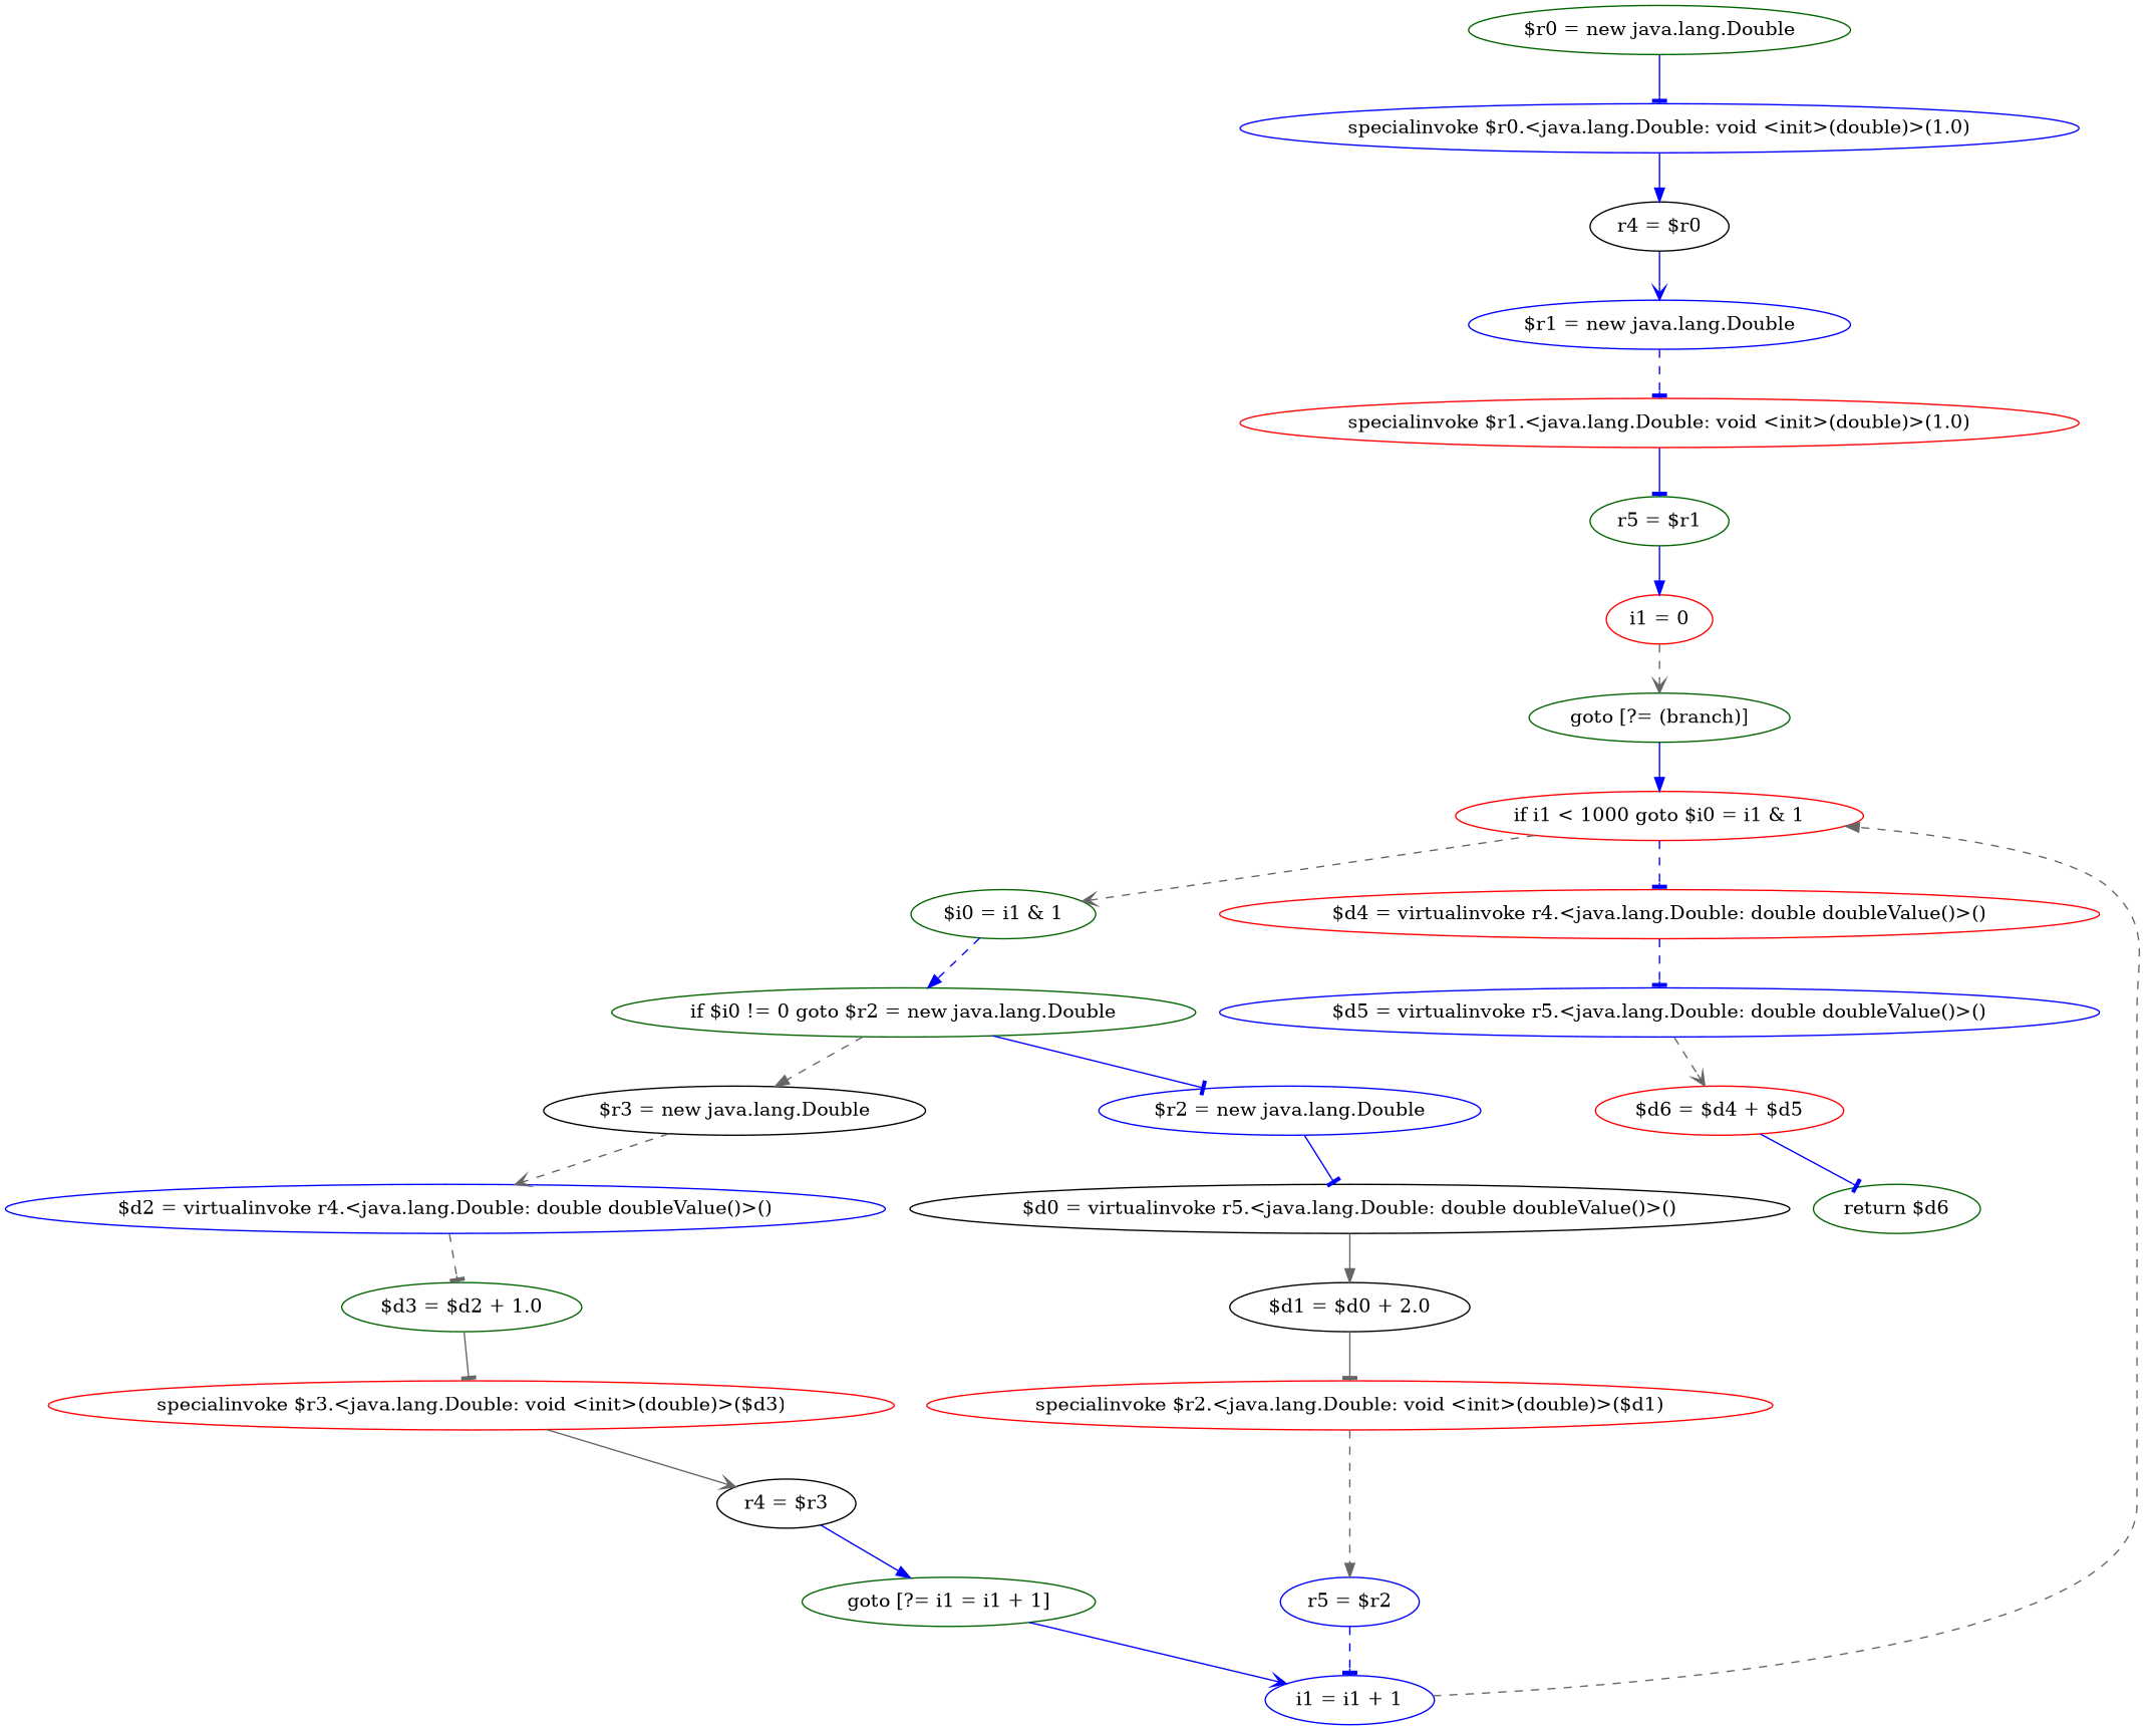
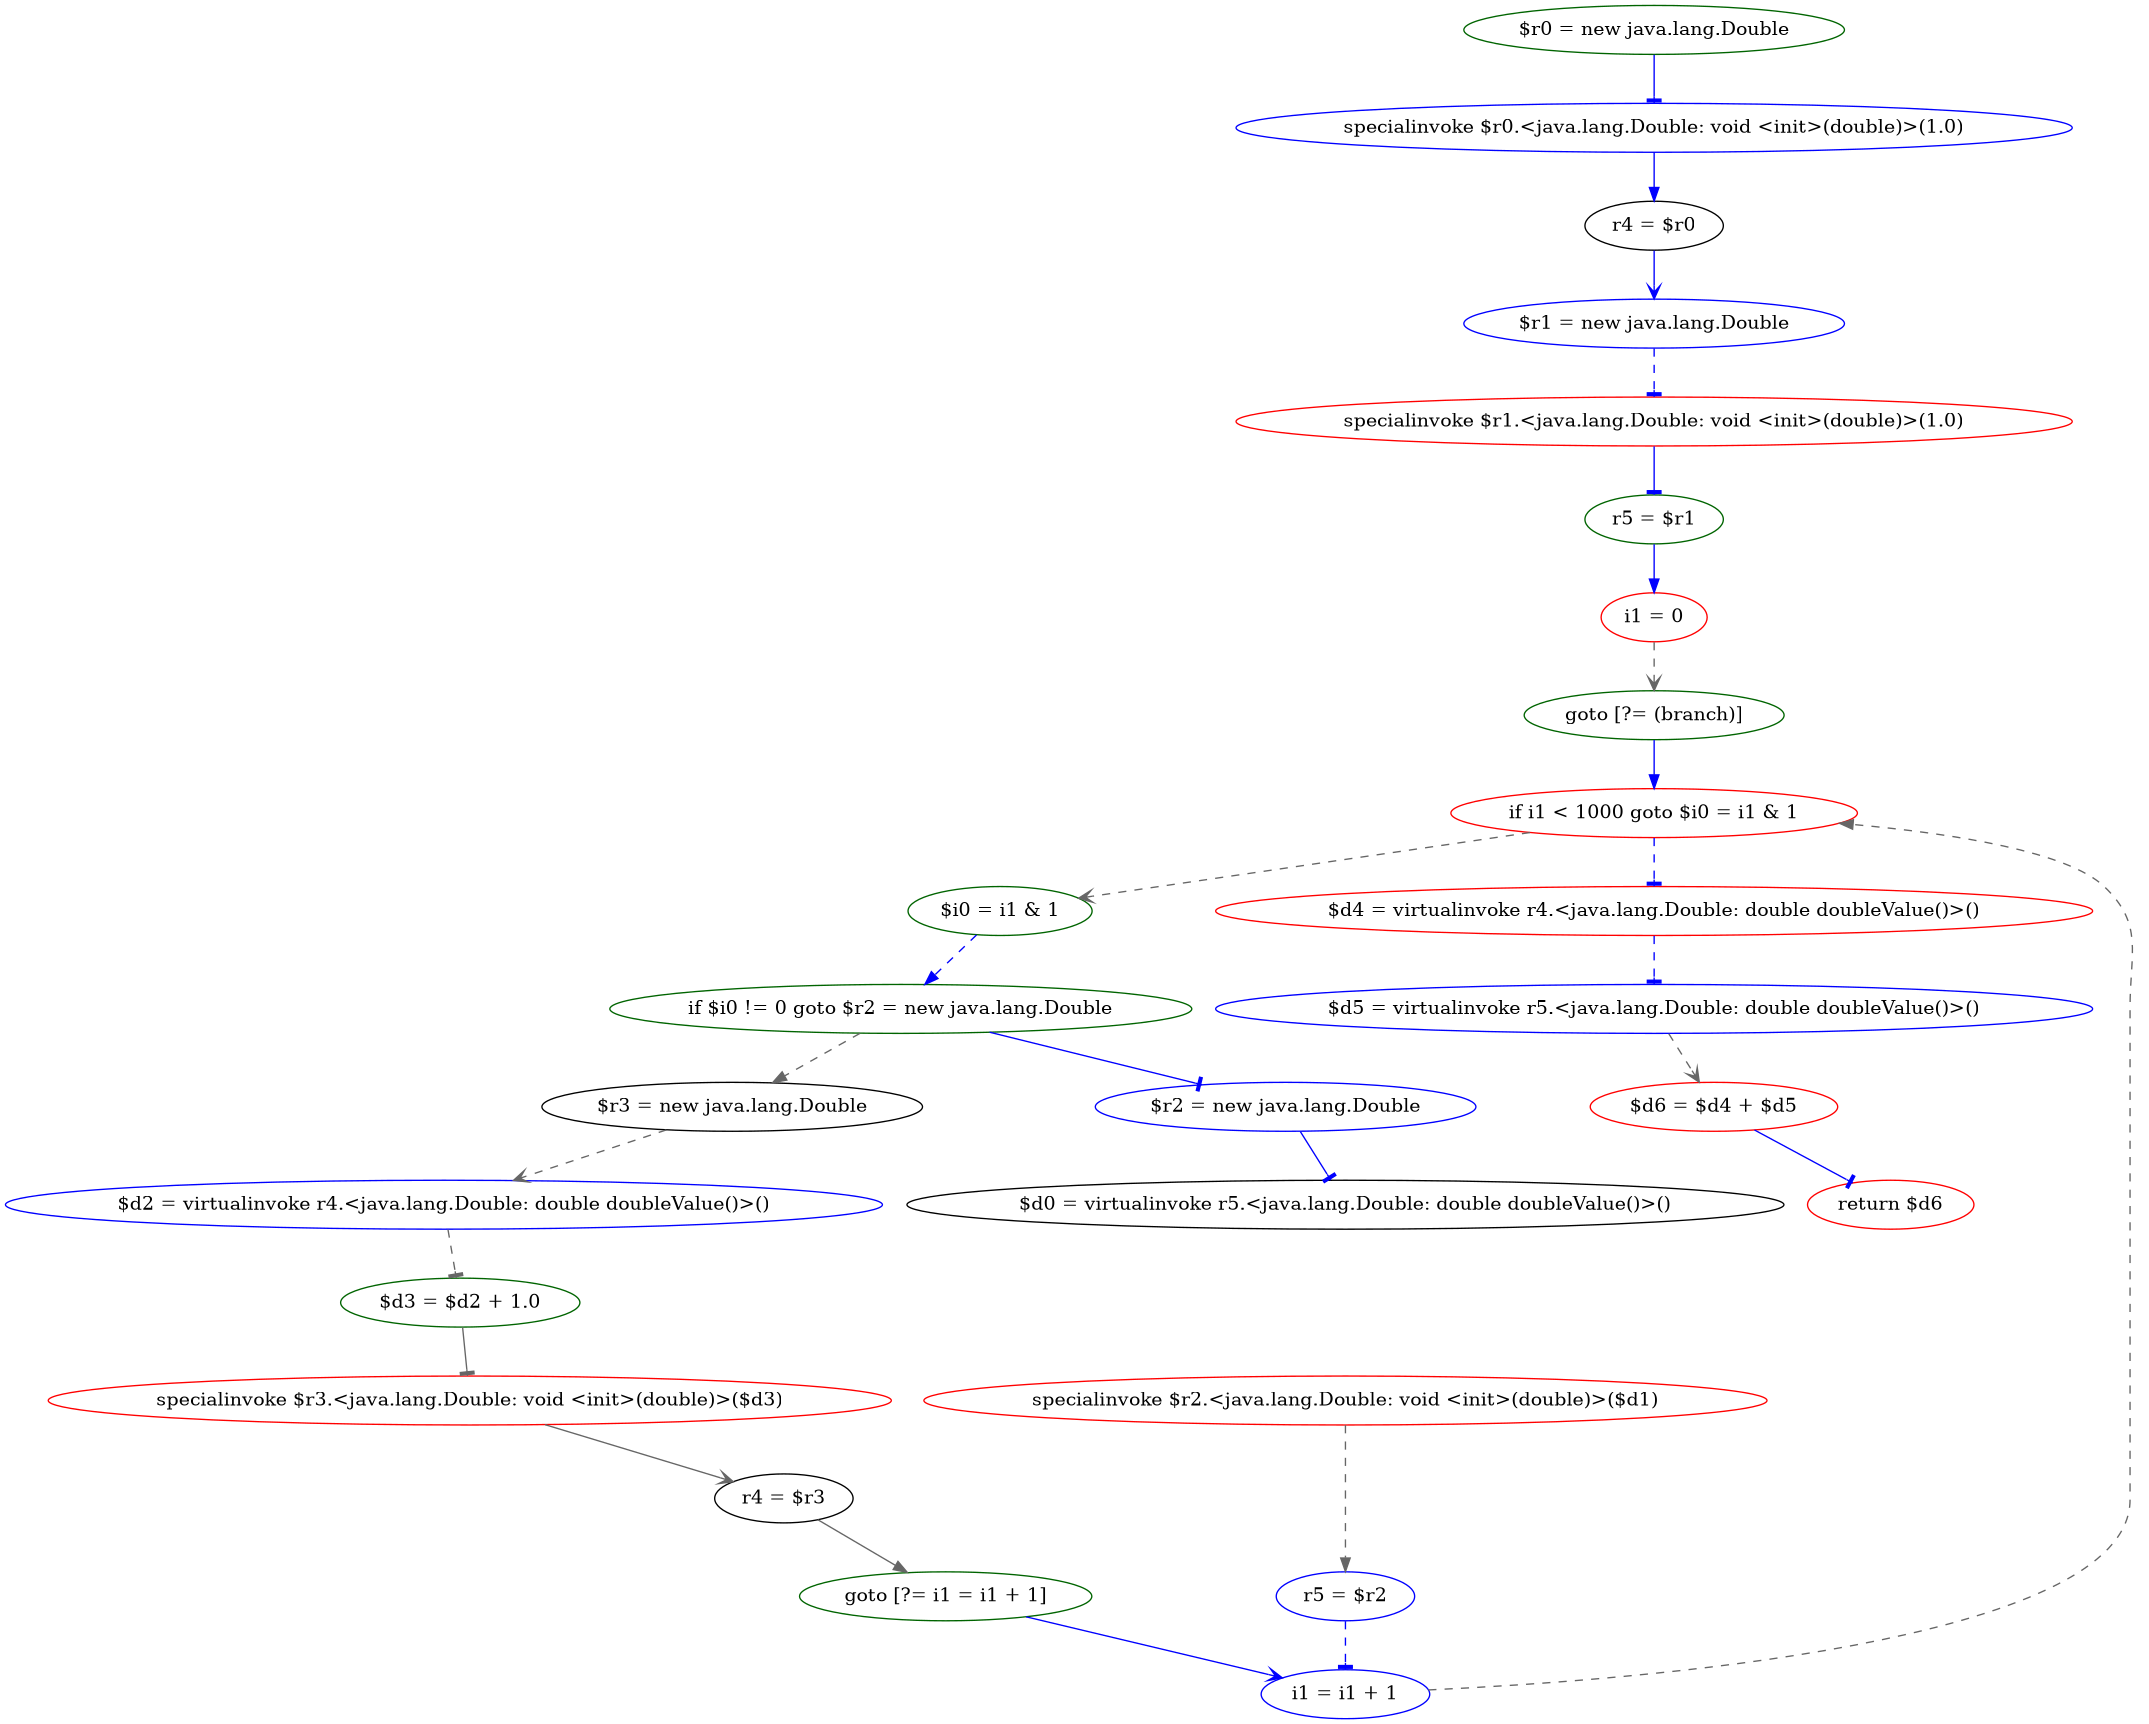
  digraph {
    node [color=red]
    edge [arrowhead=tee color=blue style=solid]
    "$r0 = new java.lang.Double" [color=darkgreen]
    "specialinvoke $r0.<java.lang.Double: void <init>(double)>(1.0)" [color=blue]
    "r4 = $r0" [color=black]
    "$r1 = new java.lang.Double" [color=blue]
    "specialinvoke $r1.<java.lang.Double: void <init>(double)>(1.0)"
    "r5 = $r1" [color=darkgreen]
    "i1 = 0"
    "goto [?= (branch)]" [color=darkgreen]
    "if i1 < 1000 goto $i0 = i1 & 1"
    "$i0 = i1 & 1" [color=darkgreen]
    "$d4 = virtualinvoke r4.<java.lang.Double: double doubleValue()>()"
    "if $i0 != 0 goto $r2 = new java.lang.Double" [color=darkgreen]
    "$r3 = new java.lang.Double" [color=black]
    "$r2 = new java.lang.Double" [color=blue]
    "$d2 = virtualinvoke r4.<java.lang.Double: double doubleValue()>()" [color=blue]
    "$d0 = virtualinvoke r5.<java.lang.Double: double doubleValue()>()" [color=black]
    "$d3 = $d2 + 1.0" [color=darkgreen]
    "specialinvoke $r3.<java.lang.Double: void <init>(double)>($d3)"
    "r4 = $r3" [color=black]
    "goto [?= i1 = i1 + 1]" [color=darkgreen]
    "i1 = i1 + 1" [color=blue]
-   "$d1 = $d0 + 2.0" [color=black]
    "specialinvoke $r2.<java.lang.Double: void <init>(double)>($d1)"
    "r5 = $r2" [color=blue]
    "$d5 = virtualinvoke r5.<java.lang.Double: double doubleValue()>()" [color=blue]
    "$d6 = $d4 + $d5"
-   "return $d6" [color=darkgreen]
+   "return $d6"
    "$r0 = new java.lang.Double" -> "specialinvoke $r0.<java.lang.Double: void <init>(double)>(1.0)"
    "specialinvoke $r0.<java.lang.Double: void <init>(double)>(1.0)" -> "r4 = $r0" [arrowhead=normal]
    "r4 = $r0" -> "$r1 = new java.lang.Double" [arrowhead=vee]
    "$r1 = new java.lang.Double" -> "specialinvoke $r1.<java.lang.Double: void <init>(double)>(1.0)" [style=dashed]
    "specialinvoke $r1.<java.lang.Double: void <init>(double)>(1.0)" -> "r5 = $r1"
    "r5 = $r1" -> "i1 = 0" [arrowhead=normal]
    "i1 = 0" -> "goto [?= (branch)]" [arrowhead=vee color=gray40 style=dashed]
    "goto [?= (branch)]" -> "if i1 < 1000 goto $i0 = i1 & 1" [arrowhead=normal]
    "if i1 < 1000 goto $i0 = i1 & 1" -> "$i0 = i1 & 1" [arrowhead=vee color=gray40 style=dashed]
    "if i1 < 1000 goto $i0 = i1 & 1" -> "$d4 = virtualinvoke r4.<java.lang.Double: double doubleValue()>()" [style=dashed]
    "$i0 = i1 & 1" -> "if $i0 != 0 goto $r2 = new java.lang.Double" [arrowhead=normal style=dashed]
    "$d4 = virtualinvoke r4.<java.lang.Double: double doubleValue()>()" -> "$d5 = virtualinvoke r5.<java.lang.Double: double doubleValue()>()" [style=dashed]
    "if $i0 != 0 goto $r2 = new java.lang.Double" -> "$r3 = new java.lang.Double" [arrowhead=normal color=gray40 style=dashed]
    "if $i0 != 0 goto $r2 = new java.lang.Double" -> "$r2 = new java.lang.Double"
    "$r3 = new java.lang.Double" -> "$d2 = virtualinvoke r4.<java.lang.Double: double doubleValue()>()" [arrowhead=vee color=gray40 style=dashed]
    "$r2 = new java.lang.Double" -> "$d0 = virtualinvoke r5.<java.lang.Double: double doubleValue()>()"
    "$d2 = virtualinvoke r4.<java.lang.Double: double doubleValue()>()" -> "$d3 = $d2 + 1.0" [color=gray40 style=dashed]
-   "$d0 = virtualinvoke r5.<java.lang.Double: double doubleValue()>()" -> "$d1 = $d0 + 2.0" [arrowhead=normal color=gray40]
    "$d3 = $d2 + 1.0" -> "specialinvoke $r3.<java.lang.Double: void <init>(double)>($d3)" [color=gray40]
    "specialinvoke $r3.<java.lang.Double: void <init>(double)>($d3)" -> "r4 = $r3" [arrowhead=vee color=gray40]
-   "r4 = $r3" -> "goto [?= i1 = i1 + 1]" [arrowhead=normal]
+   "r4 = $r3" -> "goto [?= i1 = i1 + 1]" [arrowhead=normal color=gray40]
    "goto [?= i1 = i1 + 1]" -> "i1 = i1 + 1" [arrowhead=vee]
    "i1 = i1 + 1" -> "if i1 < 1000 goto $i0 = i1 & 1" [arrowhead=normal color=gray40 style=dashed]
-   "$d1 = $d0 + 2.0" -> "specialinvoke $r2.<java.lang.Double: void <init>(double)>($d1)" [color=gray40]
    "specialinvoke $r2.<java.lang.Double: void <init>(double)>($d1)" -> "r5 = $r2" [arrowhead=normal color=gray40 style=dashed]
    "r5 = $r2" -> "i1 = i1 + 1" [style=dashed]
    "$d5 = virtualinvoke r5.<java.lang.Double: double doubleValue()>()" -> "$d6 = $d4 + $d5" [arrowhead=vee color=gray40 style=dashed]
    "$d6 = $d4 + $d5" -> "return $d6"
  }
